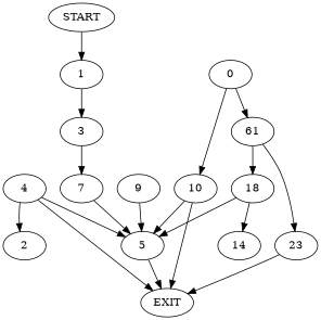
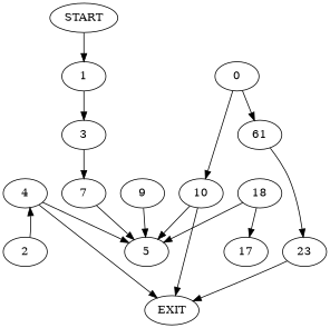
  digraph {
    fontname="DejaVu Serif"
    node [fontname="DejaVu Serif"]
    edge [fontname="DejaVu Serif"]
    n1 [label=START]
    1
    3
    n4 [label=EXIT]
    2
    4
    7
    5
    n9 [label=0]
    10
    n11 [label=61]
    9
    n13 [label=18]
    n14 [label=23]
-   14
+   14 [label=17]
    n1 -> 1
    1 -> 3
    3 -> 7
-   4 -> 2
+   2 -> 4
    4 -> n4
    4 -> 5
    7 -> 5
-   5 -> n4
    n9 -> 10
    n9 -> n11
    10 -> n4
    10 -> 5
-   n11 -> n13
    n11 -> n14
    9 -> 5
    n13 -> 5
    n13 -> 14
    n14 -> n4
  }
